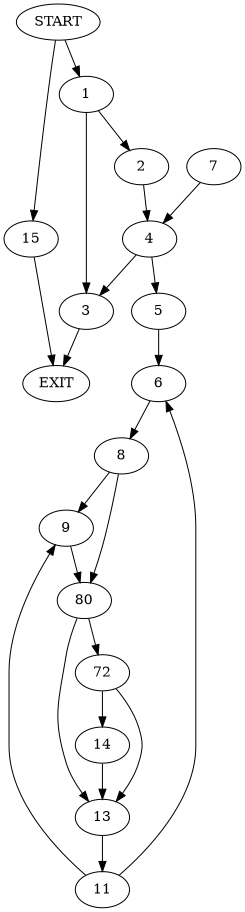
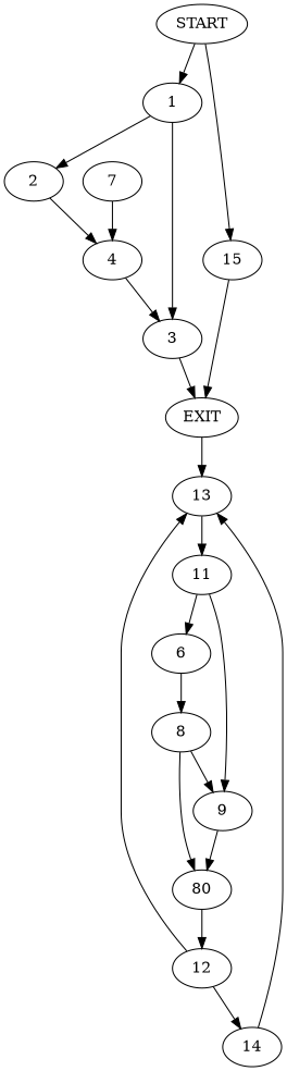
  digraph {
    n1 [label=START]
    1
    15
    2
    3
    n6 [label=EXIT]
    4
-   5
    6
    8
    7
    9
    n13 [label=80]
-   12 [label=72]
+   12
    13
    11
    14
    n1 -> 1
    n1 -> 15
    1 -> 2
    1 -> 3
    15 -> n6
    2 -> 4
    3 -> n6
    4 -> 3
-   4 -> 5
-   5 -> 6
    6 -> 8
    8 -> 9
    8 -> n13
    7 -> 4
    9 -> n13
    n13 -> 12
-   n13 -> 13
+   n6 -> 13
    12 -> 13
    12 -> 14
    13 -> 11
    11 -> 6
    11 -> 9
    14 -> 13
  }
